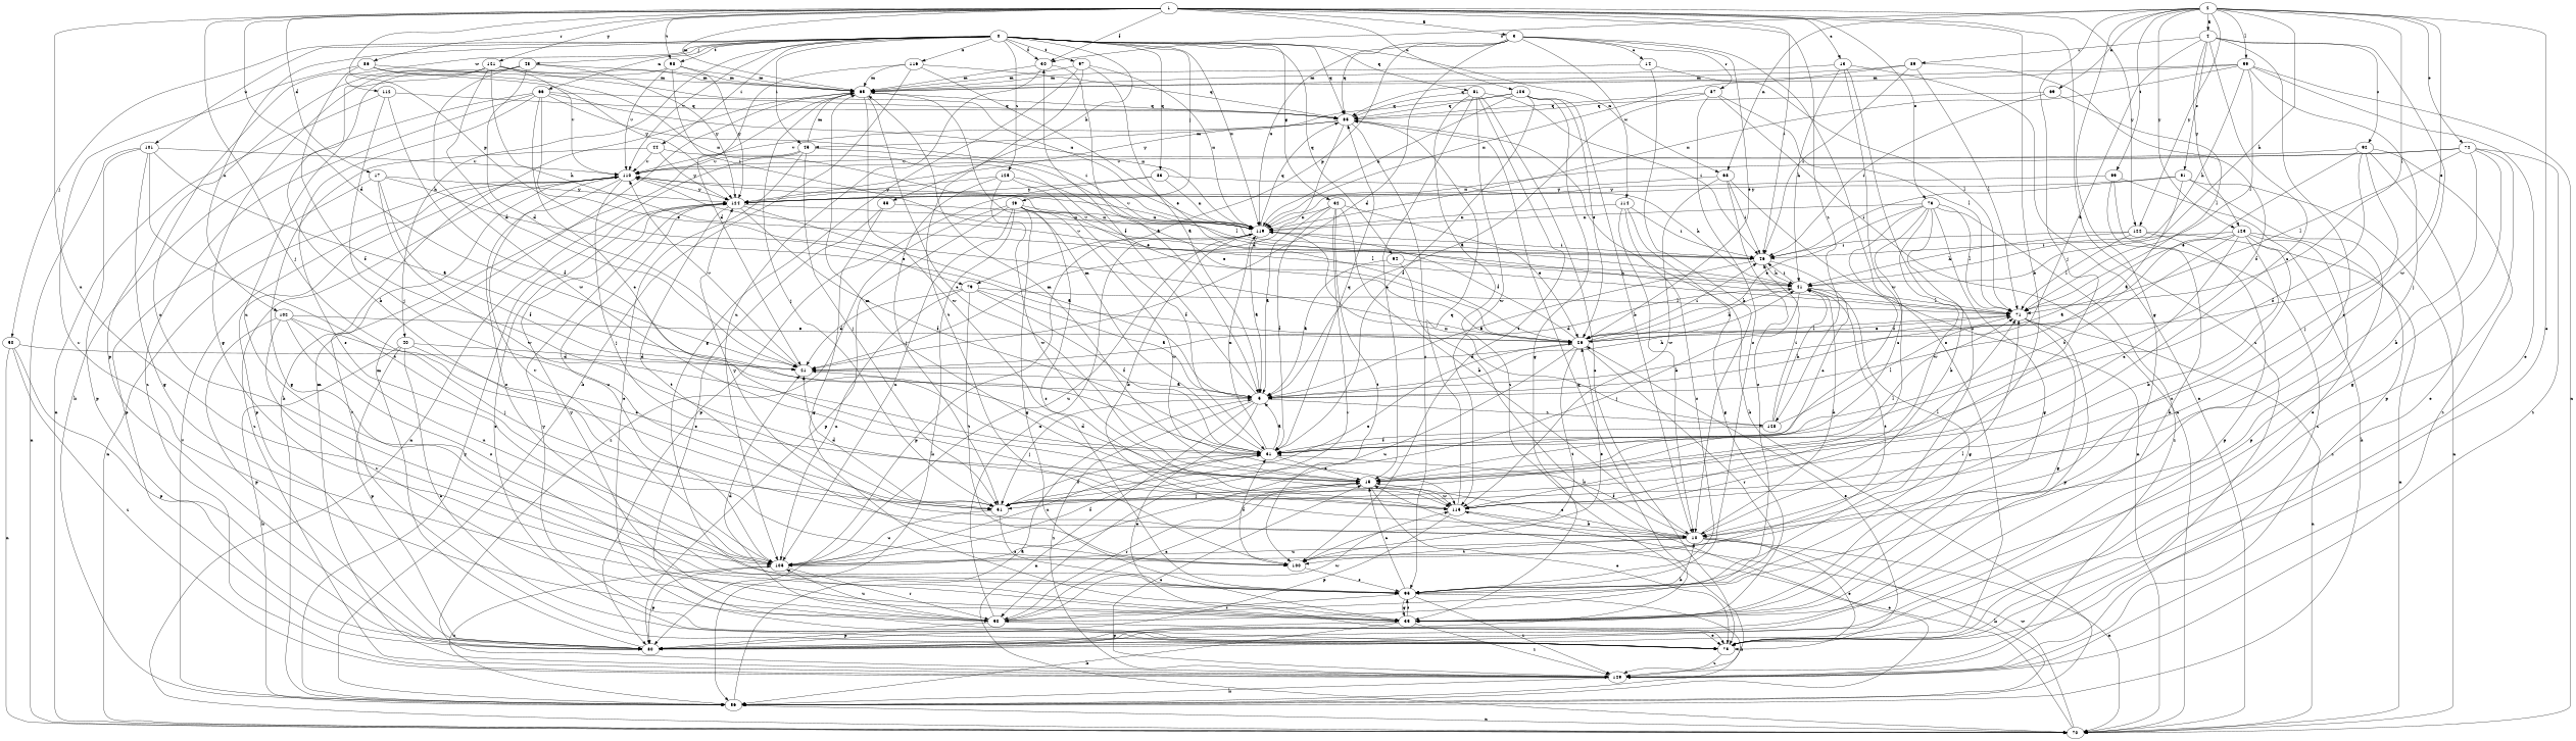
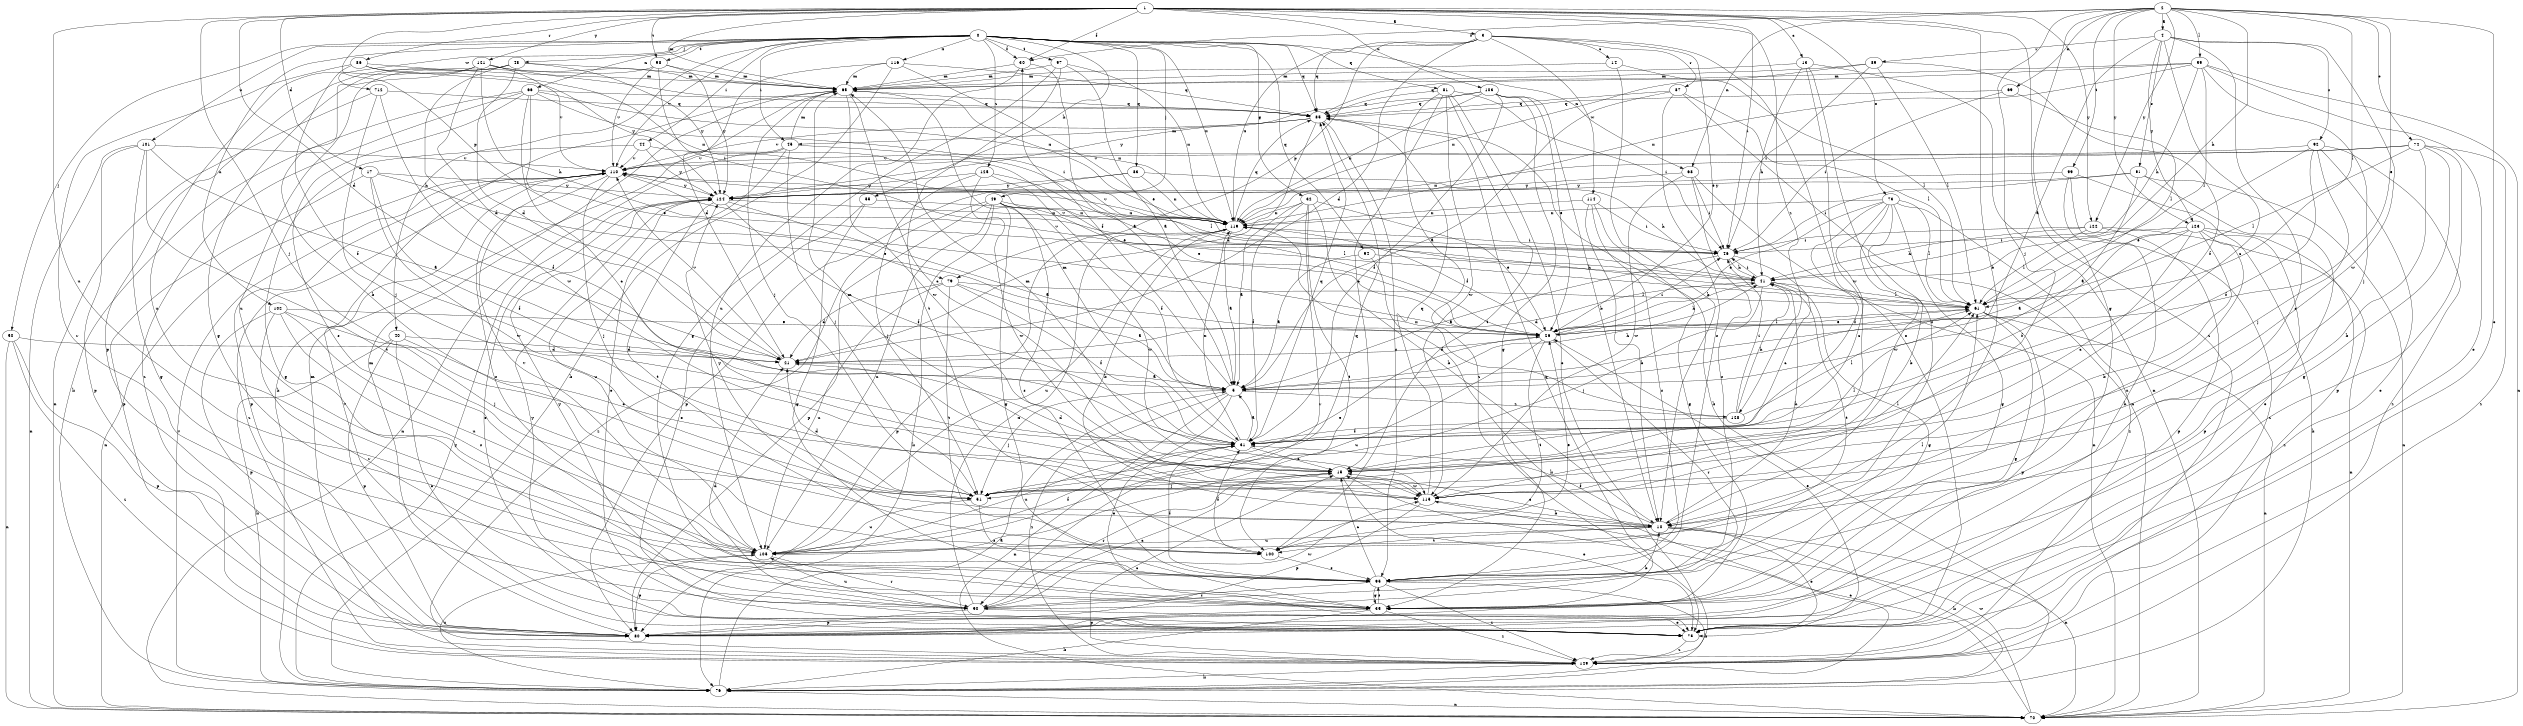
  strict digraph {
    0
    30
    32
    40
    44
    45
    48
    49
    50
    55
    66
    68
    81
    83
    n15 [label=94]
    85
    97
    98
    101
    102
    110
-   112
+   112 [label=712]
    116
    119
    125
    65
    105
    5
    10
    26
    31
    100
    90
    21
    75
    15
-   56
+   56 [label=76]
    80
    35
    124
    51
-   61 [label=71]
+   61
    70
    115
    95
    129
    46
    41
    1
    3
    13
    17
    73
    79
    86
    103
    121
    122
    128
    14
    87
    114
    2
    4
    59
    69
    74
    99
    123
    89
    91
    92
    0 -> 30 [label=f]
    0 -> 32 [label=g]
    0 -> 40 [label=h]
    0 -> 44 [label=i]
    0 -> 45 [label=i]
    0 -> 48 [label=j]
    0 -> 49 [label=j]
    0 -> 50 [label=j]
    0 -> 55 [label=k]
    0 -> 66 [label=n]
    0 -> 68 [label=n]
    0 -> 81 [label=q]
    0 -> 83 [label=q]
    0 -> n15 [label=q]
    0 -> 85 [label=q]
    0 -> 97 [label=t]
    0 -> 98 [label=t]
    0 -> 101 [label=u]
    0 -> 102 [label=u]
    0 -> 110 [label=v]
    0 -> 112 [label=w]
    0 -> 116 [label=x]
    0 -> 119 [label=x]
    0 -> 125 [label=z]
    30 -> 65 [label=m]
    30 -> 105 [label=u]
    30 -> 5 [label=a]
    32 -> 119 [label=x]
    32 -> 5 [label=a]
    32 -> 10 [label=b]
    32 -> 26 [label=e]
    32 -> 31 [label=f]
    32 -> 100 [label=t]
    32 -> 90 [label=r]
    40 -> 21 [label=d]
    40 -> 75 [label=o]
    40 -> 15 [label=c]
    40 -> 56 [label=k]
    40 -> 80 [label=p]
    44 -> 110 [label=v]
    44 -> 26 [label=e]
    44 -> 35 [label=g]
    44 -> 124 [label=y]
    45 -> 110 [label=v]
    45 -> 65 [label=m]
    45 -> 75 [label=o]
    45 -> 51 [label=j]
    45 -> 61 [label=l]
    45 -> 70 [label=n]
    48 -> 65 [label=m]
    48 -> 21 [label=d]
    48 -> 80 [label=p]
    48 -> 35 [label=g]
    48 -> 124 [label=y]
    48 -> 115 [label=w]
    49 -> 119 [label=x]
    49 -> 105 [label=u]
    49 -> 56 [label=k]
    49 -> 80 [label=p]
    49 -> 35 [label=g]
    49 -> 61 [label=l]
    49 -> 115 [label=w]
    49 -> 95 [label=s]
    49 -> 129 [label=z]
    50 -> 21 [label=d]
    50 -> 80 [label=p]
    50 -> 70 [label=n]
    50 -> 129 [label=z]
    55 -> 119 [label=x]
    55 -> 75 [label=o]
    55 -> 35 [label=g]
    66 -> 85 [label=q]
    66 -> 119 [label=x]
    66 -> 26 [label=e]
    66 -> 15 [label=c]
    66 -> 56 [label=k]
    66 -> 95 [label=s]
    66 -> 129 [label=z]
    66 -> 46 [label=i]
    68 -> 124 [label=y]
    68 -> 70 [label=n]
    68 -> 115 [label=w]
    68 -> 95 [label=s]
    68 -> 46 [label=i]
    81 -> 85 [label=q]
    81 -> 100 [label=t]
    81 -> 75 [label=o]
    81 -> 15 [label=c]
    81 -> 115 [label=w]
    81 -> 129 [label=z]
    81 -> 46 [label=i]
    83 -> 119 [label=x]
    83 -> 80 [label=p]
    83 -> 124 [label=y]
    83 -> 41 [label=h]
    n15 -> 5 [label=a]
    n15 -> 56 [label=k]
    n15 -> 41 [label=h]
    85 -> 45 [label=m]
    85 -> 110 [label=v]
    85 -> 21 [label=d]
    85 -> 56 [label=k]
    85 -> 95 [label=s]
    97 -> 119 [label=x]
    97 -> 65 [label=m]
    97 -> 5 [label=a]
    97 -> 100 [label=t]
    97 -> 35 [label=g]
    98 -> 110 [label=v]
    98 -> 65 [label=m]
    98 -> 105 [label=u]
    98 -> 124 [label=y]
    98 -> 46 [label=i]
    101 -> 110 [label=v]
    101 -> 5 [label=a]
    101 -> 100 [label=t]
    101 -> 80 [label=p]
    101 -> 35 [label=g]
    101 -> 70 [label=n]
    102 -> 105 [label=u]
    102 -> 26 [label=e]
    102 -> 90 [label=r]
    102 -> 80 [label=p]
    102 -> 51 [label=j]
    102 -> 95 [label=s]
    110 -> 80 [label=p]
    110 -> 124 [label=y]
    110 -> 51 [label=j]
    110 -> 70 [label=n]
    110 -> 95 [label=s]
    110 -> 129 [label=z]
    112 -> 85 [label=q]
    112 -> 31 [label=f]
    112 -> 51 [label=j]
    112 -> 70 [label=n]
    116 -> 85 [label=q]
    116 -> 65 [label=m]
    116 -> 26 [label=e]
    116 -> 21 [label=d]
    116 -> 56 [label=k]
    119 -> 85 [label=q]
    119 -> 110 [label=v]
    119 -> 105 [label=u]
    119 -> 5 [label=a]
    119 -> 10 [label=b]
    119 -> 80 [label=p]
    119 -> 46 [label=i]
    125 -> 26 [label=e]
    125 -> 31 [label=f]
    125 -> 124 [label=y]
    125 -> 51 [label=j]
    125 -> 115 [label=w]
    65 -> 85 [label=q]
    65 -> 15 [label=c]
    65 -> 56 [label=k]
    65 -> 51 [label=j]
    65 -> 115 [label=w]
+   105 -> 85 [label=q]
    105 -> 110 [label=v]
    105 -> 31 [label=f]
    105 -> 90 [label=r]
    105 -> 80 [label=p]
    5 -> 30 [label=f]
    5 -> 75 [label=o]
    5 -> 51 [label=j]
    5 -> 70 [label=n]
    5 -> 129 [label=z]
    5 -> 41 [label=h]
    5 -> 128 [label=z]
    10 -> 105 [label=u]
    10 -> 31 [label=f]
    10 -> 100 [label=t]
    10 -> 75 [label=o]
    10 -> 15 [label=c]
    10 -> 56 [label=k]
    10 -> 124 [label=y]
    10 -> 70 [label=n]
    10 -> 41 [label=h]
    26 -> 119 [label=f]
    26 -> 105 [label=u]
    26 -> 100 [label=t]
    26 -> 90 [label=r]
    26 -> 21 [label=d]
    26 -> 61 [label=l]
    26 -> 46 [label=i]
    26 -> 41 [label=h]
    31 -> 85 [label=q]
    31 -> 119 [label=x]
    31 -> 65 [label=m]
    31 -> 105 [label=u]
    31 -> 5 [label=a]
    31 -> 15 [label=c]
    100 -> 26 [label=e]
    100 -> 31 [label=f]
    100 -> 95 [label=s]
    90 -> 119 [label=x]
    90 -> 105 [label=u]
    90 -> 10 [label=b]
    90 -> 21 [label=d]
    90 -> 75 [label=o]
    90 -> 15 [label=c]
    90 -> 80 [label=p]
    90 -> 124 [label=y]
    90 -> 115 [label=w]
    21 -> 110 [label=v]
    21 -> 5 [label=a]
    75 -> 110 [label=v]
    75 -> 26 [label=e]
    75 -> 124 [label=y]
    75 -> 129 [label=z]
    15 -> 65 [label=m]
    15 -> 90 [label=r]
    15 -> 21 [label=d]
    15 -> 75 [label=o]
    15 -> 51 [label=j]
    15 -> 61 [label=l]
    15 -> 115 [label=w]
    56 -> 110 [label=v]
    56 -> 105 [label=u]
    56 -> 5 [label=a]
    56 -> 124 [label=y]
    56 -> 70 [label=n]
    80 -> 85 [label=q]
    80 -> 65 [label=m]
    35 -> 56 [label=k]
    35 -> 80 [label=p]
    35 -> 95 [label=s]
    35 -> 129 [label=z]
    124 -> 119 [label=x]
    124 -> 105 [label=u]
    124 -> 5 [label=a]
    124 -> 31 [label=f]
    124 -> 100 [label=t]
    124 -> 75 [label=o]
    51 -> 105 [label=u]
    51 -> 26 [label=e]
    51 -> 21 [label=d]
    51 -> 95 [label=s]
    61 -> 26 [label=e]
    61 -> 80 [label=p]
    61 -> 35 [label=g]
    61 -> 70 [label=n]
    70 -> 15 [label=c]
    70 -> 115 [label=w]
    115 -> 85 [label=q]
    115 -> 65 [label=m]
    115 -> 10 [label=b]
    115 -> 80 [label=p]
    115 -> 61 [label=l]
-   51 -> 31 [label=f]
+   95 -> 31 [label=f]
    95 -> 90 [label=r]
    95 -> 15 [label=c]
    95 -> 56 [label=k]
    95 -> 35 [label=g]
    95 -> 61 [label=l]
    95 -> 129 [label=z]
    129 -> 65 [label=m]
    129 -> 15 [label=c]
    129 -> 56 [label=k]
    46 -> 110 [label=v]
    46 -> 5 [label=a]
    46 -> 15 [label=c]
    46 -> 41 [label=h]
    41 -> 110 [label=v]
    41 -> 100 [label=t]
    41 -> 21 [label=d]
    41 -> 35 [label=g]
    41 -> 51 [label=j]
    41 -> 61 [label=l]
    41 -> 46 [label=i]
    1 -> 30 [label=f]
    1 -> 98 [label=t]
    1 -> 65 [label=m]
    1 -> 105 [label=u]
    1 -> 10 [label=b]
    1 -> 21 [label=d]
    1 -> 51 [label=j]
    1 -> 129 [label=z]
    1 -> 46 [label=i]
    1 -> 3 [label=a]
    1 -> 13 [label=c]
    1 -> 17 [label=d]
    1 -> 73 [label=o]
    1 -> 79 [label=p]
    1 -> 86 [label=r]
    1 -> 103 [label=u]
    1 -> 121 [label=y]
    1 -> 122 [label=y]
    1 -> 128 [label=z]
    3 -> 85 [label=q]
    3 -> 119 [label=x]
    3 -> 26 [label=e]
    3 -> 21 [label=d]
    3 -> 75 [label=o]
    3 -> 79 [label=p]
    3 -> 14 [label=c]
    3 -> 87 [label=r]
    3 -> 114 [label=w]
    13 -> 65 [label=m]
    13 -> 70 [label=n]
    13 -> 115 [label=w]
    13 -> 95 [label=s]
    13 -> 41 [label=h]
    17 -> 26 [label=e]
    17 -> 31 [label=f]
    17 -> 80 [label=p]
    17 -> 124 [label=y]
    17 -> 115 [label=w]
    73 -> 119 [label=x]
    73 -> 10 [label=b]
    73 -> 26 [label=e]
    73 -> 31 [label=f]
    73 -> 15 [label=c]
    73 -> 35 [label=g]
    73 -> 61 [label=l]
    73 -> 115 [label=w]
    73 -> 129 [label=z]
    79 -> 105 [label=u]
    79 -> 5 [label=a]
    79 -> 31 [label=f]
    79 -> 100 [label=t]
    79 -> 21 [label=d]
    79 -> 61 [label=l]
    86 -> 119 [label=x]
    86 -> 65 [label=m]
    86 -> 31 [label=f]
    86 -> 90 [label=r]
    86 -> 124 [label=y]
    103 -> 85 [label=q]
    103 -> 119 [label=x]
    103 -> 10 [label=b]
    103 -> 26 [label=e]
    103 -> 31 [label=f]
    103 -> 35 [label=g]
    103 -> 124 [label=y]
    121 -> 110 [label=v]
    121 -> 119 [label=x]
    121 -> 65 [label=m]
    121 -> 105 [label=u]
    121 -> 10 [label=b]
    121 -> 21 [label=d]
    121 -> 41 [label=h]
    122 -> 80 [label=p]
    122 -> 61 [label=l]
    122 -> 70 [label=n]
    122 -> 46 [label=i]
    122 -> 41 [label=h]
    128 -> 119 [label=x]
    128 -> 31 [label=f]
    128 -> 61 [label=l]
    128 -> 46 [label=i]
    128 -> 41 [label=h]
    14 -> 65 [label=m]
    14 -> 10 [label=b]
    14 -> 61 [label=l]
    87 -> 85 [label=q]
    87 -> 5 [label=a]
    87 -> 61 [label=l]
    87 -> 70 [label=n]
    87 -> 95 [label=s]
    114 -> 119 [label=x]
    114 -> 10 [label=b]
    114 -> 35 [label=g]
    114 -> 95 [label=s]
    114 -> 46 [label=i]
    2 -> 30 [label=f]
    2 -> 68 [label=n]
    2 -> 26 [label=e]
    2 -> 75 [label=o]
    2 -> 35 [label=g]
    2 -> 51 [label=j]
    2 -> 61 [label=l]
    2 -> 41 [label=h]
    2 -> 122 [label=y]
    2 -> 4 [label=a]
    2 -> 59 [label=l]
    2 -> 69 [label=n]
    2 -> 74 [label=o]
    2 -> 99 [label=t]
    2 -> 123 [label=y]
    4 -> 5 [label=a]
    4 -> 15 [label=c]
    4 -> 115 [label=w]
    4 -> 95 [label=s]
    4 -> 123 [label=y]
    4 -> 89 [label=r]
    4 -> 91 [label=s]
    4 -> 92 [label=s]
    59 -> 85 [label=q]
    59 -> 119 [label=x]
    59 -> 65 [label=m]
    59 -> 75 [label=o]
    59 -> 51 [label=j]
    59 -> 61 [label=l]
    59 -> 70 [label=n]
    59 -> 41 [label=h]
    69 -> 85 [label=q]
    69 -> 61 [label=l]
    69 -> 46 [label=i]
    74 -> 110 [label=v]
    74 -> 119 [label=x]
    74 -> 10 [label=b]
    74 -> 80 [label=p]
    74 -> 35 [label=g]
    74 -> 61 [label=l]
    74 -> 129 [label=z]
    99 -> 56 [label=k]
    99 -> 80 [label=h]
    99 -> 124 [label=y]
    99 -> 129 [label=z]
    123 -> 105 [label=u]
    123 -> 5 [label=a]
    123 -> 10 [label=b]
    123 -> 31 [label=f]
    123 -> 15 [label=c]
    123 -> 80 [label=p]
    123 -> 129 [label=z]
    123 -> 46 [label=i]
    89 -> 119 [label=x]
    89 -> 65 [label=m]
    89 -> 31 [label=f]
    89 -> 61 [label=l]
    89 -> 46 [label=i]
    91 -> 5 [label=a]
    91 -> 75 [label=o]
    91 -> 124 [label=y]
    91 -> 70 [label=n]
    91 -> 46 [label=i]
    92 -> 110 [label=v]
    92 -> 26 [label=e]
    92 -> 31 [label=f]
    92 -> 75 [label=o]
    92 -> 51 [label=j]
    92 -> 129 [label=z]
  }
